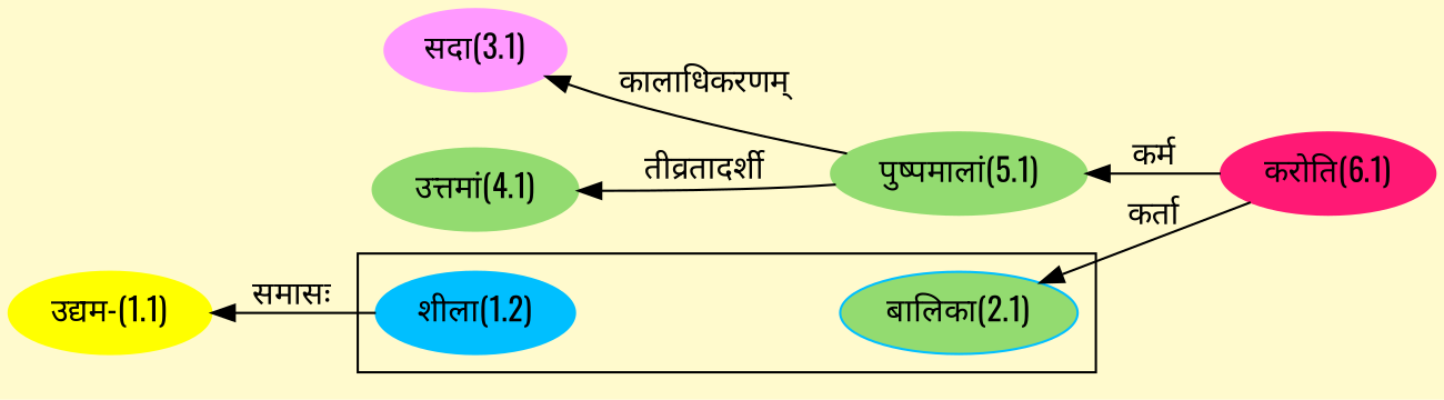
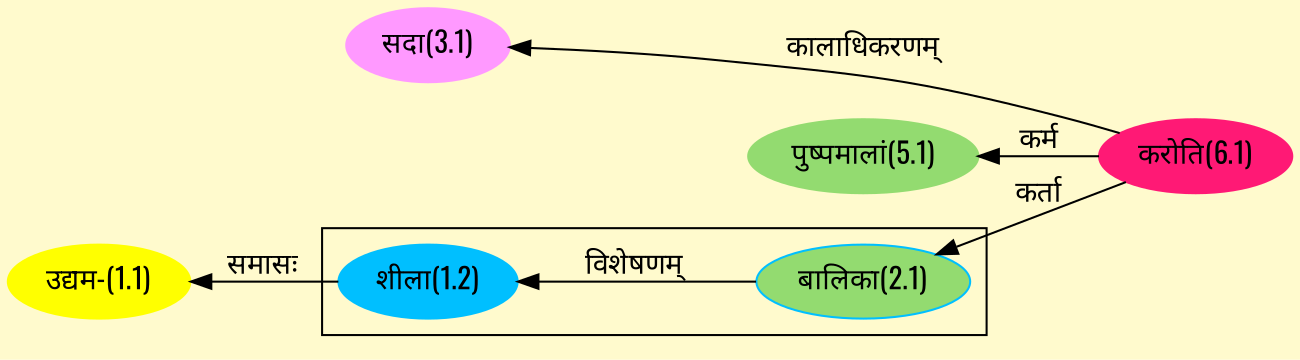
  digraph {
    bgcolor=lemonchiffon1
    compound=true
    fontname=Oswald
    rankdir=LR
    node [color="#00BFFF" fontname=Oswald style=filled]
    edge [dir=back fontname=Oswald]
    n1 [label="शीला(1.2)"]
    n2 [fillcolor="#93DB70" label="बालिका(2.1)"]
    n3 [color="#FF1975" label="करोति(6.1)"]
    n4 [color="#FFFF00" label="उद्यम-(1.1)"]
    n5 [color="#FF99FF" label="सदा(3.1)"]
-   n6 [color="#93DB70" label="उत्तमां(4.1)"]
    n7 [color="#93DB70" label="पुष्पमालां(5.1)"]
    subgraph cluster_1 {
      n1
      n2
    }
+   n1 -> n2 [label="विशेषणम्"]
    n2 -> n3 [label="कर्ता"]
    n4 -> n1 [label="समासः"]
-   n5 -> n7 [label="कालाधिकरणम्"]
-   n6 -> n7 [label="तीव्रतादर्शी"]
+   n5 -> n3 [label="कालाधिकरणम्"]
    n7 -> n3 [label="कर्म"]
  }
